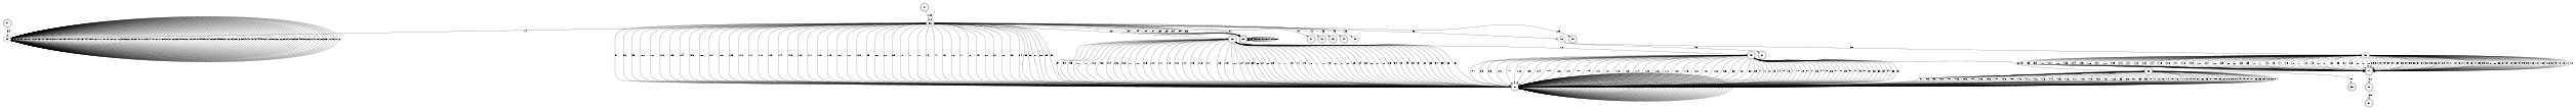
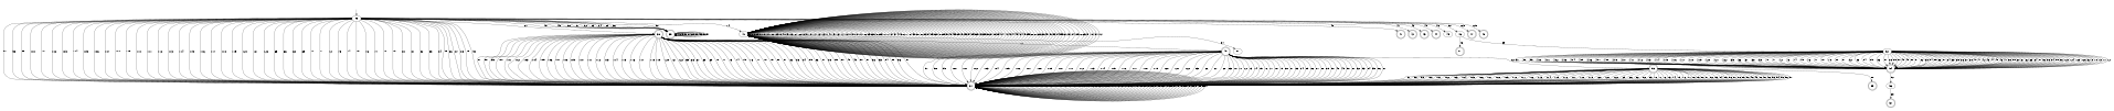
  digraph {
    node [shape=doublecircle]
    n1 [label=36 shape=""]
    n2 [label=37]
    n3 [label=38]
    n4 [label=39]
    n5 [label=40 shape=""]
    n6 [label=41]
    n7 [label=42]
    n8 [label=43]
    n9 [label=44]
    n10 [label=45 shape=""]
    n11 [label=46 shape=""]
    n12 [label=47]
    n13 [label=48]
    n14 [label=49]
-   n15 [label=50]
+   n15 [label=50 shape=ellipse]
    n16 [label=51]
    n17 [label=52 shape=""]
    n18 [label=53]
    n19 [label=54]
    n20 [label=55]
-   n21 [label=56]
+   n21 [label=56 shape=""]
    n22 [label=57]
    "" [shape=plaintext]
    n1 -> n2 [label=97]
    n1 -> n2 [label=98]
    n1 -> n2 [label=99]
    n1 -> n2 [label=100]
    n1 -> n2 [label=101]
    n1 -> n2 [label=102]
    n1 -> n2 [label=103]
    n1 -> n2 [label=104]
    n1 -> n2 [label=105]
    n1 -> n2 [label=106]
    n1 -> n2 [label=107]
    n1 -> n2 [label=108]
    n1 -> n2 [label=109]
    n1 -> n2 [label=110]
    n1 -> n2 [label=111]
    n1 -> n2 [label=112]
    n1 -> n2 [label=113]
    n1 -> n2 [label=114]
    n1 -> n2 [label=115]
    n1 -> n2 [label=116]
    n1 -> n2 [label=117]
    n1 -> n2 [label=118]
    n1 -> n2 [label=119]
    n1 -> n2 [label=120]
    n1 -> n2 [label=121]
    n1 -> n2 [label=122]
    n1 -> n2 [label=65]
    n1 -> n2 [label=66]
    n1 -> n2 [label=68]
    n1 -> n2 [label=69]
    n1 -> n2 [label=70]
    n1 -> n2 [label=71]
    n1 -> n2 [label=72]
    n1 -> n2 [label=73]
    n1 -> n2 [label=74]
    n1 -> n2 [label=75]
    n1 -> n2 [label=76]
    n1 -> n2 [label=77]
    n1 -> n2 [label=78]
    n1 -> n2 [label=79]
    n1 -> n2 [label=80]
    n1 -> n2 [label=81]
    n1 -> n2 [label=82]
    n1 -> n2 [label=83]
    n1 -> n2 [label=84]
    n1 -> n2 [label=85]
    n1 -> n2 [label=86]
    n1 -> n2 [label=87]
    n1 -> n2 [label=88]
    n1 -> n2 [label=89]
    n1 -> n2 [label=90]
    n1 -> n3 [label=67]
    n1 -> n4 [label=48]
    n1 -> n4 [label=49]
    n1 -> n4 [label=50]
    n1 -> n4 [label=51]
    n1 -> n4 [label=52]
    n1 -> n4 [label=53]
    n1 -> n4 [label=54]
    n1 -> n4 [label=55]
    n1 -> n4 [label=56]
    n1 -> n4 [label=57]
    n1 -> n5 [label=74]
    n1 -> n6 [label=40]
    n1 -> n7 [label=41]
    n1 -> n8 [label=43]
    n1 -> n9 [label=45]
    n1 -> n10 [label=46]
    n1 -> n11 [label=92]
-   n12 -> n1 [label=123]
+   n1 -> n12 [label=123]
    n1 -> n13 [label=125]
    n2 -> n2 [label=97]
    n2 -> n2 [label=98]
    n2 -> n2 [label=99]
    n2 -> n2 [label=100]
    n2 -> n2 [label=101]
    n2 -> n2 [label=102]
    n2 -> n2 [label=103]
    n2 -> n2 [label=104]
    n2 -> n2 [label=105]
    n2 -> n2 [label=106]
    n2 -> n2 [label=107]
    n2 -> n2 [label=108]
    n2 -> n2 [label=109]
    n2 -> n2 [label=110]
    n2 -> n2 [label=111]
    n2 -> n2 [label=112]
    n2 -> n2 [label=113]
    n2 -> n2 [label=114]
    n2 -> n2 [label=115]
    n2 -> n2 [label=116]
    n2 -> n2 [label=117]
    n2 -> n2 [label=118]
    n2 -> n2 [label=119]
    n2 -> n2 [label=120]
    n2 -> n2 [label=121]
    n2 -> n2 [label=122]
    n2 -> n2 [label=65]
    n2 -> n2 [label=66]
    n2 -> n2 [label=67]
    n2 -> n2 [label=68]
    n2 -> n2 [label=69]
    n2 -> n2 [label=70]
    n2 -> n2 [label=71]
    n2 -> n2 [label=72]
    n2 -> n2 [label=73]
    n2 -> n2 [label=74]
    n2 -> n2 [label=75]
    n2 -> n2 [label=76]
    n2 -> n2 [label=77]
    n2 -> n2 [label=78]
    n2 -> n2 [label=79]
    n2 -> n2 [label=80]
    n2 -> n2 [label=81]
    n2 -> n2 [label=82]
    n2 -> n2 [label=83]
    n2 -> n2 [label=84]
    n2 -> n2 [label=85]
    n2 -> n2 [label=86]
    n2 -> n2 [label=87]
    n2 -> n2 [label=88]
    n2 -> n2 [label=89]
    n2 -> n2 [label=90]
    n2 -> n2 [label=48]
    n2 -> n2 [label=49]
    n2 -> n2 [label=50]
    n2 -> n2 [label=51]
    n2 -> n2 [label=52]
    n2 -> n2 [label=53]
    n2 -> n2 [label=54]
    n2 -> n2 [label=55]
    n2 -> n2 [label=56]
    n2 -> n2 [label=57]
    n3 -> n2 [label=97]
    n3 -> n2 [label=98]
    n3 -> n2 [label=99]
    n3 -> n2 [label=100]
    n3 -> n2 [label=101]
    n3 -> n2 [label=102]
    n3 -> n2 [label=103]
    n3 -> n2 [label=104]
    n3 -> n2 [label=105]
    n3 -> n2 [label=106]
    n3 -> n2 [label=107]
    n3 -> n2 [label=108]
    n3 -> n2 [label=109]
    n3 -> n2 [label=110]
    n3 -> n2 [label=111]
    n3 -> n2 [label=112]
    n3 -> n2 [label=113]
    n3 -> n2 [label=114]
    n3 -> n2 [label=115]
    n3 -> n2 [label=116]
    n3 -> n2 [label=117]
    n3 -> n2 [label=118]
    n3 -> n2 [label=119]
    n3 -> n2 [label=120]
    n3 -> n2 [label=121]
    n3 -> n2 [label=122]
    n3 -> n2 [label=65]
    n3 -> n2 [label=66]
    n3 -> n2 [label=67]
    n3 -> n2 [label=68]
    n3 -> n2 [label=69]
    n3 -> n2 [label=70]
    n3 -> n2 [label=71]
    n3 -> n2 [label=73]
    n3 -> n2 [label=74]
    n3 -> n2 [label=75]
    n3 -> n2 [label=76]
    n3 -> n2 [label=77]
    n3 -> n2 [label=78]
    n3 -> n2 [label=79]
    n3 -> n2 [label=80]
    n3 -> n2 [label=81]
    n3 -> n2 [label=82]
    n3 -> n2 [label=83]
    n3 -> n2 [label=84]
    n3 -> n2 [label=85]
    n3 -> n2 [label=86]
    n3 -> n2 [label=87]
    n3 -> n2 [label=88]
    n3 -> n2 [label=89]
    n3 -> n2 [label=90]
    n3 -> n2 [label=48]
    n3 -> n2 [label=49]
    n3 -> n2 [label=50]
    n3 -> n2 [label=51]
    n3 -> n2 [label=52]
    n3 -> n2 [label=53]
    n3 -> n2 [label=54]
    n3 -> n2 [label=55]
    n3 -> n2 [label=56]
    n3 -> n2 [label=57]
    n3 -> n14 [label=72]
    n4 -> n4 [label=48]
    n4 -> n4 [label=49]
    n4 -> n4 [label=50]
    n4 -> n4 [label=51]
    n4 -> n4 [label=52]
    n4 -> n4 [label=53]
    n4 -> n4 [label=54]
    n4 -> n4 [label=55]
    n4 -> n4 [label=56]
    n4 -> n4 [label=57]
    n5 -> n5 [label=97]
    n5 -> n5 [label=98]
    n5 -> n5 [label=99]
    n5 -> n5 [label=100]
    n5 -> n5 [label=101]
    n5 -> n5 [label=102]
    n5 -> n5 [label=103]
    n5 -> n5 [label=104]
    n5 -> n5 [label=105]
    n5 -> n5 [label=106]
    n5 -> n5 [label=107]
    n5 -> n5 [label=108]
    n5 -> n5 [label=109]
    n5 -> n5 [label=110]
    n5 -> n5 [label=111]
    n5 -> n5 [label=112]
    n5 -> n5 [label=113]
    n5 -> n5 [label=114]
    n5 -> n5 [label=115]
    n5 -> n5 [label=116]
    n5 -> n5 [label=117]
    n5 -> n5 [label=118]
    n5 -> n5 [label=119]
    n5 -> n5 [label=120]
    n5 -> n5 [label=121]
    n5 -> n5 [label=122]
    n5 -> n5 [label=65]
    n5 -> n5 [label=66]
    n5 -> n5 [label=67]
    n5 -> n5 [label=68]
    n5 -> n5 [label=69]
    n5 -> n5 [label=70]
    n5 -> n5 [label=71]
    n5 -> n5 [label=72]
    n5 -> n5 [label=73]
    n5 -> n5 [label=74]
    n5 -> n5 [label=75]
    n5 -> n5 [label=76]
    n5 -> n5 [label=77]
    n5 -> n5 [label=78]
    n5 -> n5 [label=79]
    n5 -> n5 [label=80]
    n5 -> n5 [label=81]
    n5 -> n5 [label=82]
    n5 -> n5 [label=83]
    n5 -> n5 [label=84]
    n5 -> n5 [label=85]
    n5 -> n5 [label=86]
    n5 -> n5 [label=87]
    n5 -> n5 [label=88]
    n5 -> n5 [label=89]
    n5 -> n5 [label=90]
    n5 -> n5 [label=48]
    n5 -> n5 [label=49]
    n5 -> n5 [label=50]
    n5 -> n5 [label=51]
    n5 -> n5 [label=52]
    n5 -> n5 [label=53]
    n5 -> n5 [label=54]
    n5 -> n5 [label=55]
    n5 -> n5 [label=56]
    n5 -> n5 [label=57]
    n5 -> n5 [label=33]
    n5 -> n5 [label=35]
    n5 -> n5 [label=36]
    n5 -> n5 [label=37]
    n5 -> n5 [label=38]
    n5 -> n5 [label=39]
    n5 -> n5 [label=40]
    n5 -> n5 [label=41]
    n5 -> n5 [label=42]
    n5 -> n5 [label=43]
    n5 -> n5 [label=44]
    n5 -> n5 [label=45]
    n5 -> n5 [label=46]
    n5 -> n5 [label=47]
    n5 -> n5 [label=58]
    n5 -> n5 [label=59]
    n5 -> n5 [label=60]
    n5 -> n5 [label=61]
    n5 -> n5 [label=62]
    n5 -> n5 [label=63]
    n5 -> n5 [label=64]
    n5 -> n5 [label=91]
    n5 -> n5 [label=92]
    n5 -> n5 [label=93]
    n5 -> n5 [label=94]
    n5 -> n5 [label=95]
    n5 -> n5 [label=96]
    n5 -> n5 [label=123]
    n5 -> n5 [label=124]
    n5 -> n5 [label=125]
    n5 -> n5 [label=126]
    n5 -> n5 [label=32]
    n5 -> n5 [label=9]
    n5 -> n5 [label=10]
    n5 -> n5 [label=13]
    n5 -> n5 [label=11]
    n5 -> n5 [label=12]
-   n15 -> n5 [label=34]
+   n5 -> n15 [label=34]
    n11 -> n16 [label=46]
    n11 -> n17 [label=39]
    n14 -> n2 [label=97]
    n14 -> n2 [label=98]
    n14 -> n2 [label=99]
    n14 -> n2 [label=100]
    n14 -> n2 [label=101]
    n14 -> n2 [label=102]
    n14 -> n2 [label=103]
    n14 -> n2 [label=104]
    n14 -> n2 [label=105]
    n14 -> n2 [label=106]
    n14 -> n2 [label=107]
    n14 -> n2 [label=108]
    n14 -> n2 [label=109]
    n14 -> n2 [label=110]
    n14 -> n2 [label=111]
    n14 -> n2 [label=112]
    n14 -> n2 [label=113]
    n14 -> n2 [label=114]
    n14 -> n2 [label=115]
    n14 -> n2 [label=116]
    n14 -> n2 [label=117]
    n14 -> n2 [label=118]
    n14 -> n2 [label=119]
    n14 -> n2 [label=120]
    n14 -> n2 [label=121]
    n14 -> n2 [label=122]
    n14 -> n2 [label=65]
    n14 -> n2 [label=66]
    n14 -> n2 [label=67]
    n14 -> n2 [label=68]
    n14 -> n2 [label=69]
    n14 -> n2 [label=70]
    n14 -> n2 [label=71]
    n14 -> n2 [label=72]
    n14 -> n2 [label=73]
    n14 -> n2 [label=74]
    n14 -> n2 [label=75]
    n14 -> n2 [label=76]
    n14 -> n2 [label=77]
    n14 -> n2 [label=78]
    n14 -> n2 [label=79]
    n14 -> n2 [label=80]
    n14 -> n2 [label=81]
    n14 -> n2 [label=83]
    n14 -> n2 [label=84]
    n14 -> n2 [label=85]
    n14 -> n2 [label=86]
    n14 -> n2 [label=87]
    n14 -> n2 [label=88]
    n14 -> n2 [label=89]
    n14 -> n2 [label=90]
    n14 -> n2 [label=48]
    n14 -> n2 [label=49]
    n14 -> n2 [label=50]
    n14 -> n2 [label=51]
    n14 -> n2 [label=52]
    n14 -> n2 [label=53]
    n14 -> n2 [label=54]
    n14 -> n2 [label=55]
    n14 -> n2 [label=56]
    n14 -> n2 [label=57]
    n14 -> n18 [label=82]
    n17 -> n19 [label=97]
    n17 -> n19 [label=98]
    n17 -> n19 [label=99]
    n17 -> n19 [label=100]
    n17 -> n19 [label=101]
    n17 -> n19 [label=102]
    n17 -> n19 [label=103]
    n17 -> n19 [label=104]
    n17 -> n19 [label=105]
    n17 -> n19 [label=106]
    n17 -> n19 [label=107]
    n17 -> n19 [label=108]
    n17 -> n19 [label=109]
    n17 -> n19 [label=110]
    n17 -> n19 [label=111]
    n17 -> n19 [label=112]
    n17 -> n19 [label=113]
    n17 -> n19 [label=114]
    n17 -> n19 [label=115]
    n17 -> n19 [label=116]
    n17 -> n19 [label=117]
    n17 -> n19 [label=118]
    n17 -> n19 [label=119]
    n17 -> n19 [label=120]
    n17 -> n19 [label=121]
    n17 -> n19 [label=122]
    n17 -> n19 [label=65]
    n17 -> n19 [label=66]
    n17 -> n19 [label=67]
    n17 -> n19 [label=68]
    n17 -> n19 [label=69]
    n17 -> n19 [label=70]
    n17 -> n19 [label=71]
    n17 -> n19 [label=72]
    n17 -> n19 [label=73]
    n17 -> n19 [label=74]
    n17 -> n19 [label=75]
    n17 -> n19 [label=76]
    n17 -> n19 [label=77]
    n17 -> n19 [label=78]
    n17 -> n19 [label=79]
    n17 -> n19 [label=80]
    n17 -> n19 [label=81]
    n17 -> n19 [label=82]
    n17 -> n19 [label=83]
    n17 -> n19 [label=84]
    n17 -> n19 [label=85]
    n17 -> n19 [label=86]
    n17 -> n19 [label=87]
    n17 -> n19 [label=88]
    n17 -> n19 [label=89]
    n17 -> n19 [label=90]
    n17 -> n19 [label=48]
    n17 -> n19 [label=49]
    n17 -> n19 [label=50]
    n17 -> n19 [label=51]
    n17 -> n19 [label=52]
    n17 -> n19 [label=53]
    n17 -> n19 [label=54]
    n17 -> n19 [label=55]
    n17 -> n19 [label=56]
    n17 -> n19 [label=57]
    n17 -> n19 [label=34]
    n17 -> n19 [label=33]
    n17 -> n19 [label=35]
    n17 -> n19 [label=36]
    n17 -> n19 [label=37]
    n17 -> n19 [label=38]
    n17 -> n19 [label=40]
    n17 -> n19 [label=41]
    n17 -> n19 [label=42]
    n17 -> n19 [label=43]
    n17 -> n19 [label=44]
    n17 -> n19 [label=45]
    n17 -> n19 [label=46]
    n17 -> n19 [label=47]
    n17 -> n19 [label=58]
    n17 -> n19 [label=59]
    n17 -> n19 [label=60]
    n17 -> n19 [label=61]
    n17 -> n19 [label=62]
    n17 -> n19 [label=63]
    n17 -> n19 [label=64]
    n17 -> n19 [label=91]
    n17 -> n19 [label=92]
    n17 -> n19 [label=93]
    n17 -> n19 [label=94]
    n17 -> n19 [label=95]
    n17 -> n19 [label=96]
    n17 -> n19 [label=123]
    n17 -> n19 [label=124]
    n17 -> n19 [label=125]
    n17 -> n19 [label=126]
    n17 -> n19 [label=32]
    n17 -> n19 [label=9]
    n17 -> n19 [label=10]
    n17 -> n19 [label=13]
    n17 -> n19 [label=11]
    n17 -> n19 [label=12]
    n18 -> n2 [label=97]
    n18 -> n2 [label=98]
    n18 -> n2 [label=99]
    n18 -> n2 [label=100]
    n18 -> n2 [label=101]
    n18 -> n2 [label=102]
    n18 -> n2 [label=103]
    n18 -> n2 [label=104]
    n18 -> n2 [label=105]
    n18 -> n2 [label=106]
    n18 -> n2 [label=107]
    n18 -> n2 [label=108]
    n18 -> n2 [label=109]
    n18 -> n2 [label=110]
    n18 -> n2 [label=111]
    n18 -> n2 [label=112]
    n18 -> n2 [label=113]
    n18 -> n2 [label=114]
    n18 -> n2 [label=115]
    n18 -> n2 [label=116]
    n18 -> n2 [label=117]
    n18 -> n2 [label=118]
    n18 -> n2 [label=119]
    n18 -> n2 [label=120]
    n18 -> n2 [label=121]
    n18 -> n2 [label=122]
    n18 -> n2 [label=65]
    n18 -> n2 [label=66]
    n18 -> n2 [label=67]
    n18 -> n2 [label=68]
    n18 -> n2 [label=69]
    n18 -> n2 [label=70]
    n18 -> n2 [label=71]
    n18 -> n2 [label=72]
    n18 -> n2 [label=73]
    n18 -> n2 [label=74]
    n18 -> n2 [label=75]
    n18 -> n2 [label=76]
    n18 -> n2 [label=77]
    n18 -> n2 [label=78]
    n18 -> n2 [label=79]
    n18 -> n2 [label=80]
    n18 -> n2 [label=81]
    n18 -> n2 [label=82]
    n18 -> n2 [label=83]
    n18 -> n2 [label=84]
    n18 -> n2 [label=85]
    n18 -> n2 [label=86]
    n18 -> n2 [label=87]
    n18 -> n2 [label=88]
    n18 -> n2 [label=89]
    n18 -> n2 [label=90]
    n18 -> n2 [label=48]
    n18 -> n2 [label=49]
    n18 -> n2 [label=50]
    n18 -> n2 [label=51]
    n18 -> n2 [label=52]
    n18 -> n2 [label=53]
    n18 -> n2 [label=54]
    n18 -> n2 [label=55]
    n18 -> n2 [label=56]
    n18 -> n2 [label=57]
    n18 -> n20 [label=50]
    n19 -> n21 [label=92]
    n21 -> n22 [label=39]
    "" -> n1
  }
